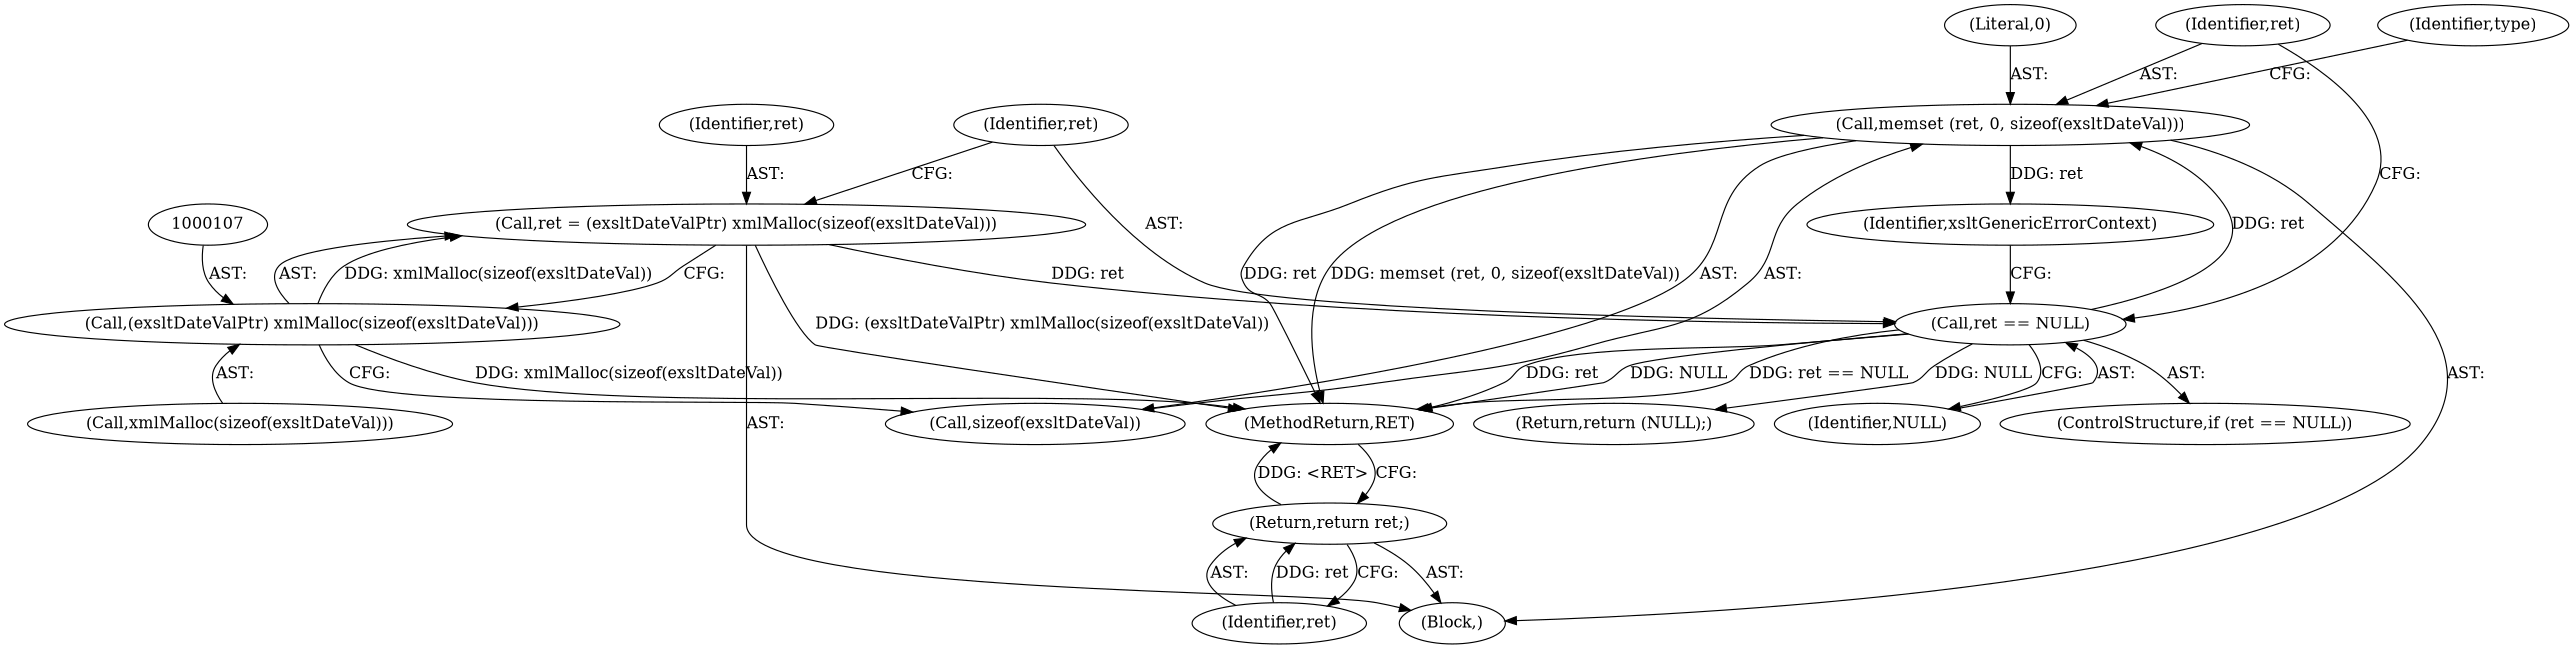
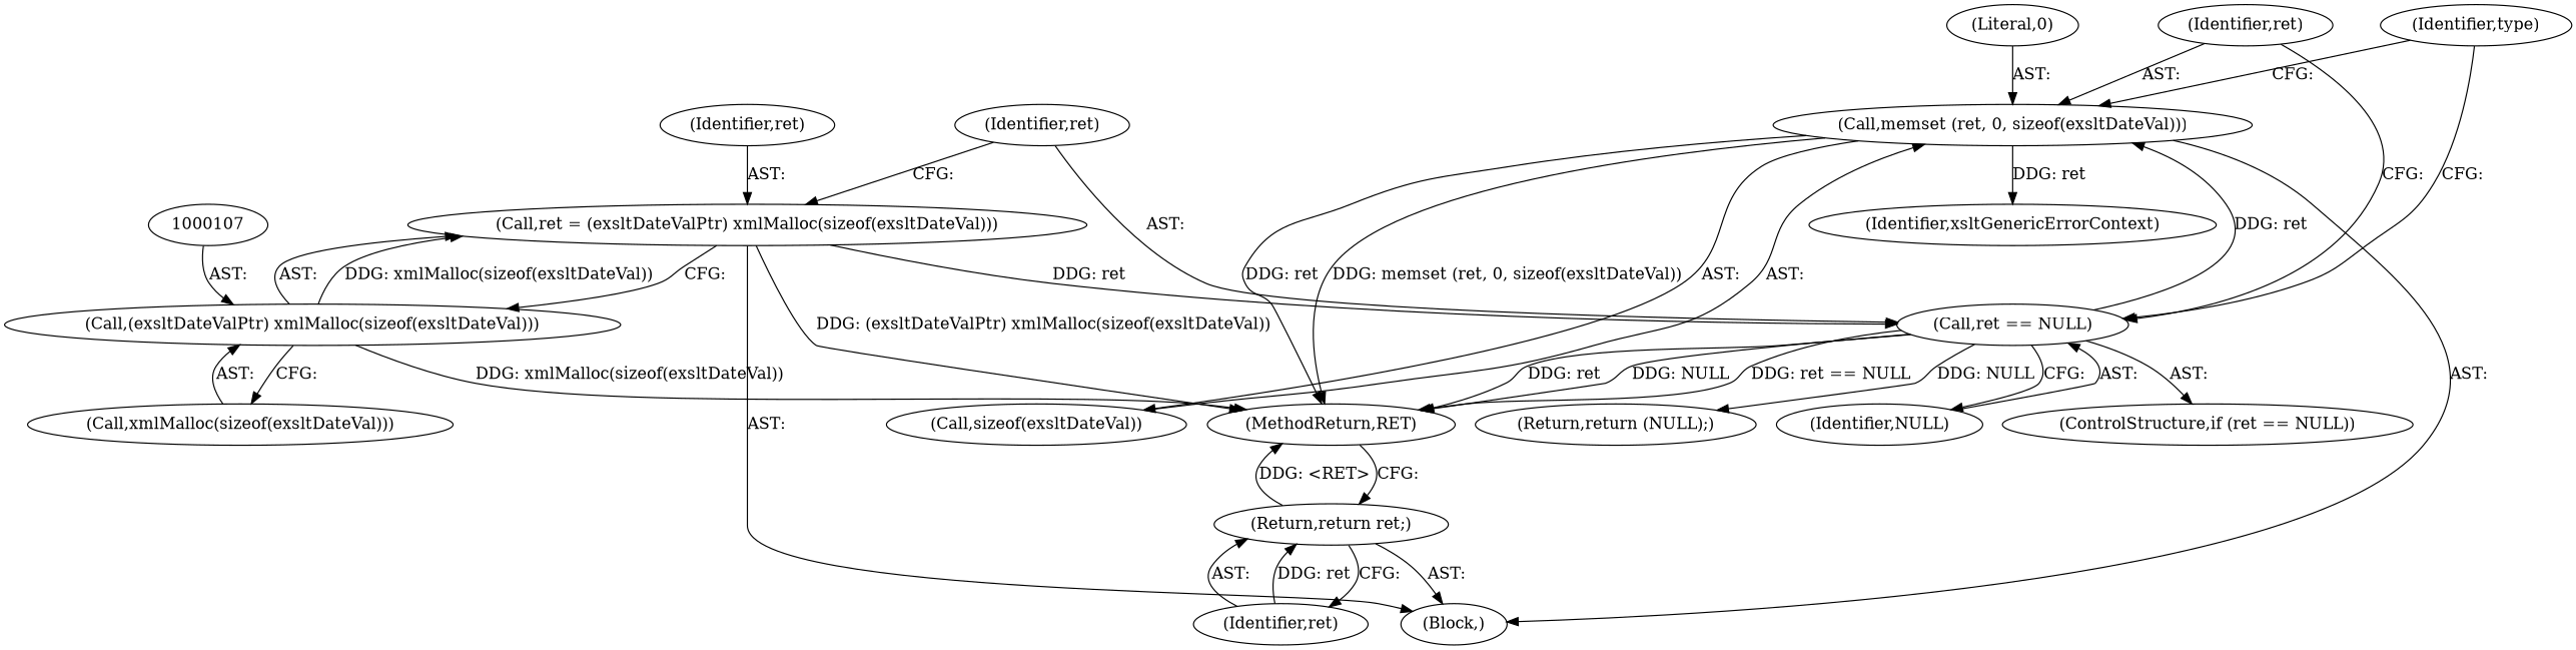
  digraph {
    fontname="DejaVu Serif"
    node [fontname="DejaVu Serif"]
    edge [fontname="DejaVu Serif"]
    n1 [label="(Call,memset (ret, 0, sizeof(exsltDateVal)))"]
    n2 [label="(Block,)"]
    n3 [label="(Call,sizeof(exsltDateVal))"]
    n4 [label="(MethodReturn,RET)"]
    n5 [label="(Identifier,xsltGenericErrorContext)"]
    n6 [label="(Return,return ret;)"]
    n7 [label="(Identifier,ret)"]
    n8 [label="(Call,ret == NULL)"]
    n9 [label="(Return,return (NULL);)"]
    n10 [label="(Identifier,NULL)"]
    n11 [label="(ControlStructure,if (ret == NULL))"]
    n12 [label="(Call,ret = (exsltDateValPtr) xmlMalloc(sizeof(exsltDateVal)))"]
    n13 [label="(Call,(exsltDateValPtr) xmlMalloc(sizeof(exsltDateVal)))"]
    n14 [label="(Call,xmlMalloc(sizeof(exsltDateVal)))"]
    n15 [label="(Identifier,ret)"]
    n16 [label="(Identifier,ret)"]
    n17 [label="(Identifier,type)"]
    n18 [label="(Identifier,ret)"]
    n19 [label="(Literal,0)"]
    1000107
    n1 -> n2 [label="AST: "]
    n1 -> n3 [label="AST: "]
    n1 -> n4 [label="DDG: memset (ret, 0, sizeof(exsltDateVal))"]
    n1 -> n4 [label="DDG: ret"]
    n1 -> n5 [label="DDG: ret"]
    n3 -> n1 [label="AST: "]
    n4 -> n6 [label="CFG: "]
-   n5 -> n8 [label="CFG: "]
+   n17 -> n8 [label="CFG: "]
    n6 -> n2 [label="AST: "]
    n6 -> n4 [label="DDG: <RET>"]
    n6 -> n7 [label="CFG: "]
    n7 -> n6 [label="AST: "]
    n7 -> n6 [label="DDG: ret"]
    n8 -> n1 [label="DDG: ret"]
    n8 -> n4 [label="DDG: NULL"]
    n8 -> n4 [label="DDG: ret == NULL"]
    n8 -> n4 [label="DDG: ret"]
    n8 -> n9 [label="DDG: NULL"]
    n8 -> n10 [label="CFG: "]
    n8 -> n11 [label="AST: "]
    n10 -> n8 [label="AST: "]
    n12 -> n2 [label="AST: "]
    n12 -> n4 [label="DDG: (exsltDateValPtr) xmlMalloc(sizeof(exsltDateVal))"]
    n12 -> n8 [label="DDG: ret"]
    n12 -> n13 [label="CFG: "]
    n13 -> n4 [label="DDG: xmlMalloc(sizeof(exsltDateVal))"]
    n13 -> n12 [label="AST: "]
    n13 -> n12 [label="DDG: xmlMalloc(sizeof(exsltDateVal))"]
-   n13 -> n3 [label="CFG: "]
+   n13 -> n14 [label="CFG: "]
    n14 -> n13 [label="AST: "]
    n15 -> n8 [label="AST: "]
    n15 -> n12 [label="CFG: "]
    n16 -> n1 [label="AST: "]
    n16 -> n8 [label="CFG: "]
    n17 -> n1 [label="CFG: "]
    n18 -> n12 [label="AST: "]
    n19 -> n1 [label="AST: "]
    1000107 -> n13 [label="AST: "]
  }
